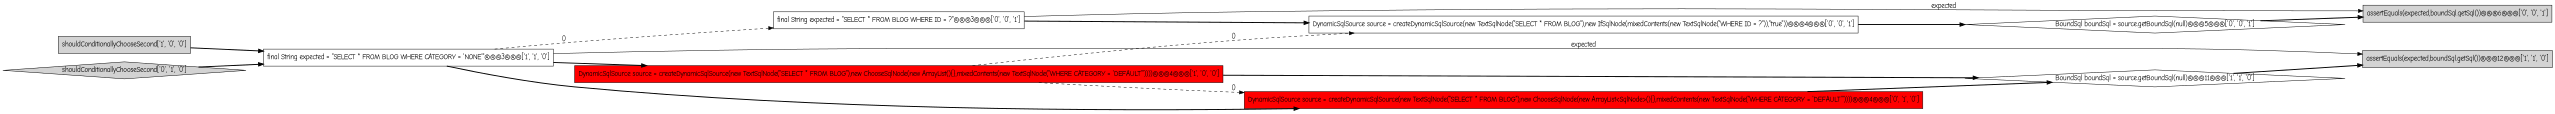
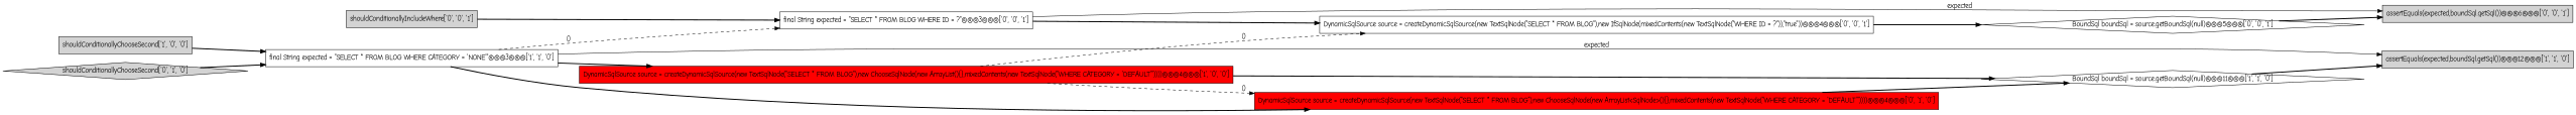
  digraph {
    rankdir=LR
    fontname="Comic Neue"
    node [fillcolor=lightgray shape=box style=filled fontname="Comic Neue"]
    edge [style=bold fontname="Comic Neue"]
    n1 [label="assertEquals(expected,boundSql.getSql())@@@12@@@['1', '1', '0']"]
    n2 [label="assertEquals(expected,boundSql.getSql())@@@6@@@['0', '0', '1']"]
+   n3 [label="shouldConditionallyIncludeWhere['0', '0', '1']"]
    n4 [fillcolor=white label="final String expected = \"SELECT * FROM BLOG WHERE ID = ?\"@@@3@@@['0', '0', '1']"]
    n5 [fillcolor=white label="DynamicSqlSource source = createDynamicSqlSource(new TextSqlNode(\"SELECT * FROM BLOG\"),new IfSqlNode(mixedContents(new TextSqlNode(\"WHERE ID = ?\")),\"true\"))@@@4@@@['0', '0', '1']"]
    n6 [fillcolor=white label="BoundSql boundSql = source.getBoundSql(null)@@@5@@@['0', '0', '1']" shape=diamond]
    n7 [fillcolor=red label="DynamicSqlSource source = createDynamicSqlSource(new TextSqlNode(\"SELECT * FROM BLOG\"),new ChooseSqlNode(new ArrayList<SqlNode>(){},mixedContents(new TextSqlNode(\"WHERE CATEGORY = 'DEFAULT'\"))))@@@4@@@['0', '1', '0']"]
    n8 [fillcolor=white label="BoundSql boundSql = source.getBoundSql(null)@@@11@@@['1', '1', '0']" shape=diamond]
    n9 [label="shouldConditionallyChooseSecond['1', '0', '0']"]
    n10 [fillcolor=white label="final String expected = \"SELECT * FROM BLOG WHERE CATEGORY = 'NONE'\"@@@3@@@['1', '1', '0']"]
    n11 [label="shouldConditionallyChooseSecond['0', '1', '0']" shape=diamond]
    n12 [fillcolor=red label="DynamicSqlSource source = createDynamicSqlSource(new TextSqlNode(\"SELECT * FROM BLOG\"),new ChooseSqlNode(new ArrayList(){},mixedContents(new TextSqlNode(\"WHERE CATEGORY = 'DEFAULT'\"))))@@@4@@@['1', '0', '0']"]
+   n3 -> n4
    n4 -> n2 [label=expected style=solid]
    n4 -> n5
    n5 -> n6
    n6 -> n2
    n7 -> n8
    n8 -> n1
    n9 -> n10
    n10 -> n1 [label=expected style=solid]
    n10 -> n4 [label=0 style=dashed]
    n10 -> n7
    n10 -> n12
    n11 -> n10
    n12 -> n5 [label=0 style=dashed]
    n12 -> n7 [label=0 style=dashed]
    n12 -> n8
  }
